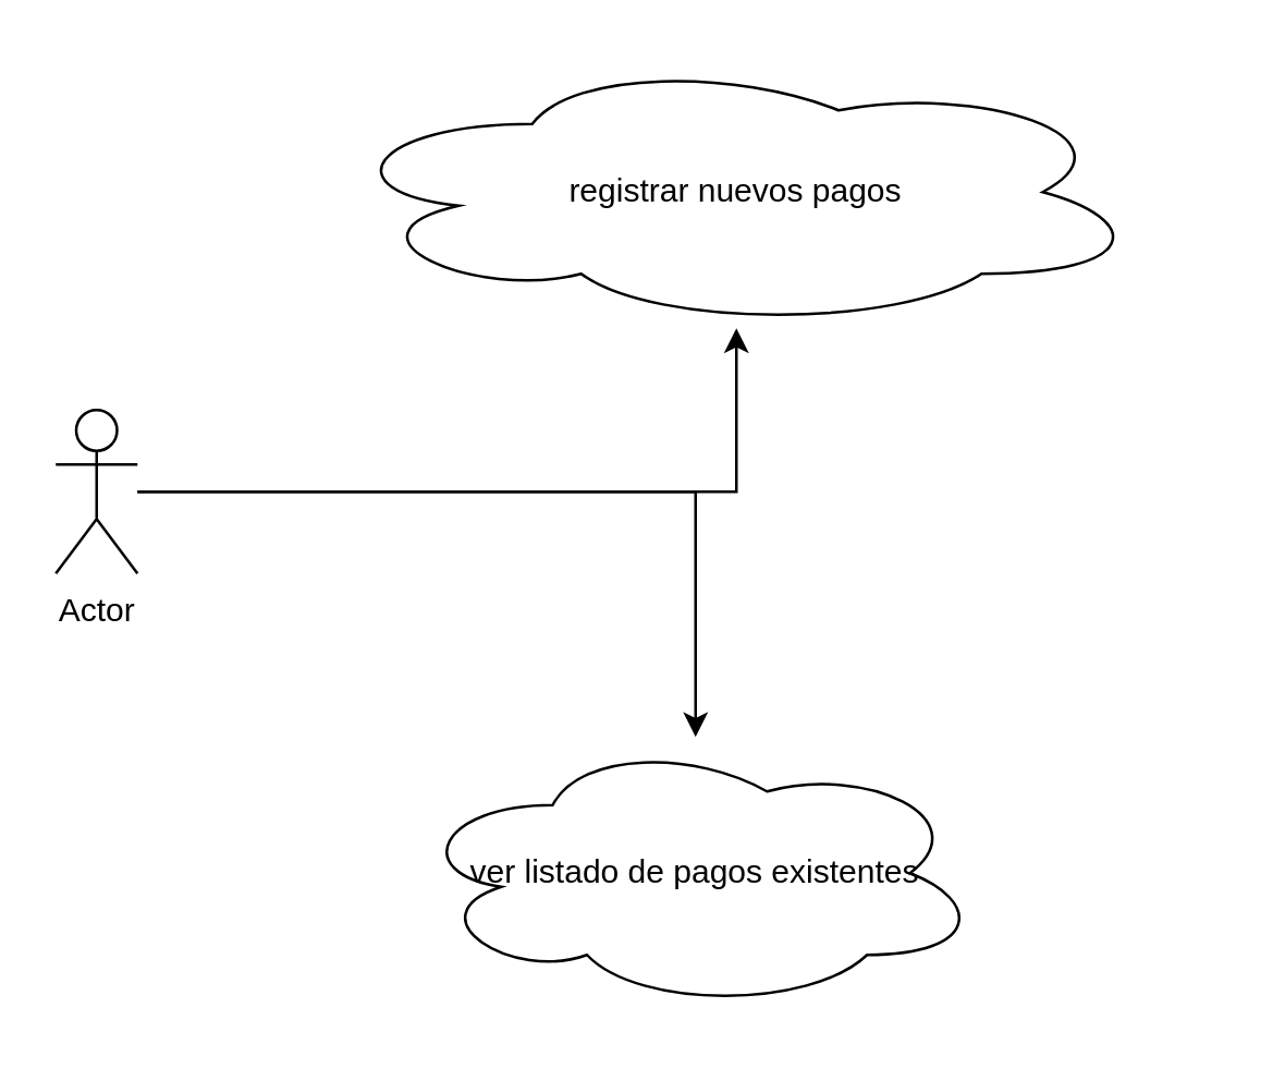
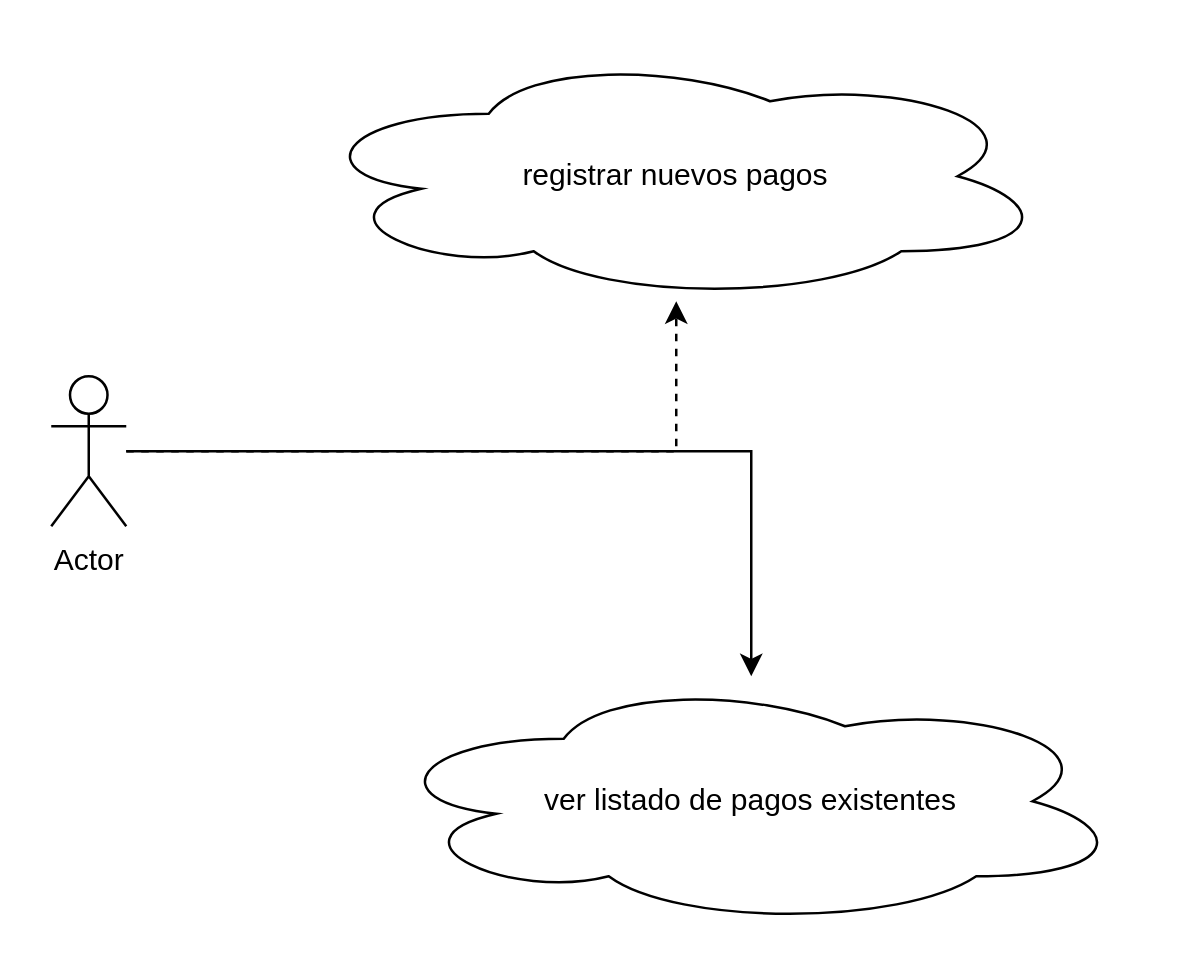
  <mxCell id="0" />
  <mxCell id="1" parent="0" />
- <mxCell id="2" value="ver listado de pagos existentes" style="ellipse;shape=cloud;whiteSpace=wrap;html=1;" vertex="1" parent="1"><mxGeometry x="150" y="270" width="210" height="100" as="geometry" /></mxCell>
+ <mxCell id="2" value="ver listado de pagos existentes" style="ellipse;shape=cloud;whiteSpace=wrap;html=1;" vertex="1" parent="1"><mxGeometry x="150" y="270" width="300" height="100" as="geometry" /></mxCell>
  <mxCell id="3" value="registrar nuevos pagos" style="ellipse;shape=cloud;whiteSpace=wrap;html=1;" vertex="1" parent="1"><mxGeometry x="120" y="20" width="300" height="100" as="geometry" /></mxCell>
  <mxCell id="4" style="edgeStyle=orthogonalEdgeStyle;rounded=0;orthogonalLoop=1;jettySize=auto;html=1;" edge="1" parent="1" source="6" target="2"><mxGeometry relative="1" as="geometry" /></mxCell>
- <mxCell id="5" style="edgeStyle=orthogonalEdgeStyle;rounded=0;orthogonalLoop=1;jettySize=auto;html=1;" edge="1" parent="1" source="6" target="3"><mxGeometry relative="1" as="geometry" /></mxCell>
+ <mxCell id="5" style="edgeStyle=orthogonalEdgeStyle;rounded=0;orthogonalLoop=1;jettySize=auto;html=1;dashed=1;" edge="1" parent="1" source="6" target="3"><mxGeometry relative="1" as="geometry" /></mxCell>
  <mxCell id="6" value="Actor" style="shape=umlActor;verticalLabelPosition=bottom;verticalAlign=top;html=1;outlineConnect=0;" vertex="1" parent="1"><mxGeometry x="20" y="150" width="30" height="60" as="geometry" /></mxCell>
